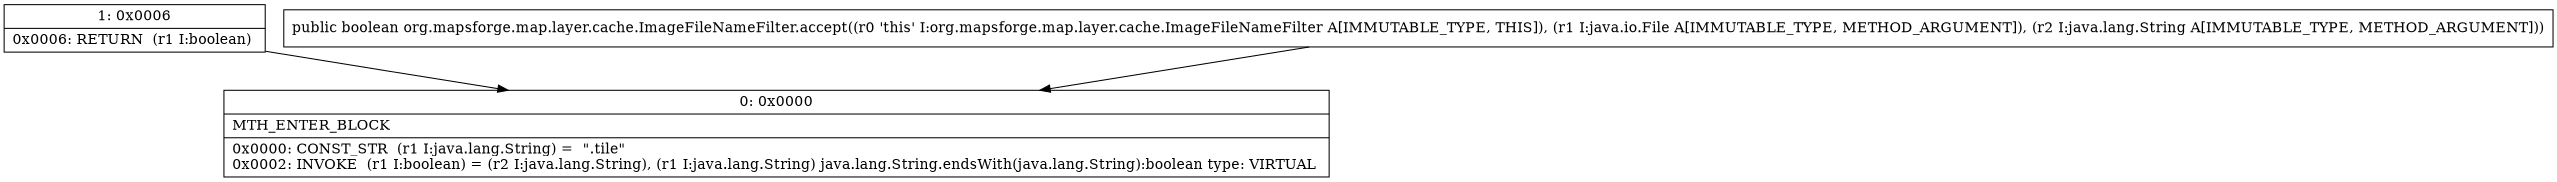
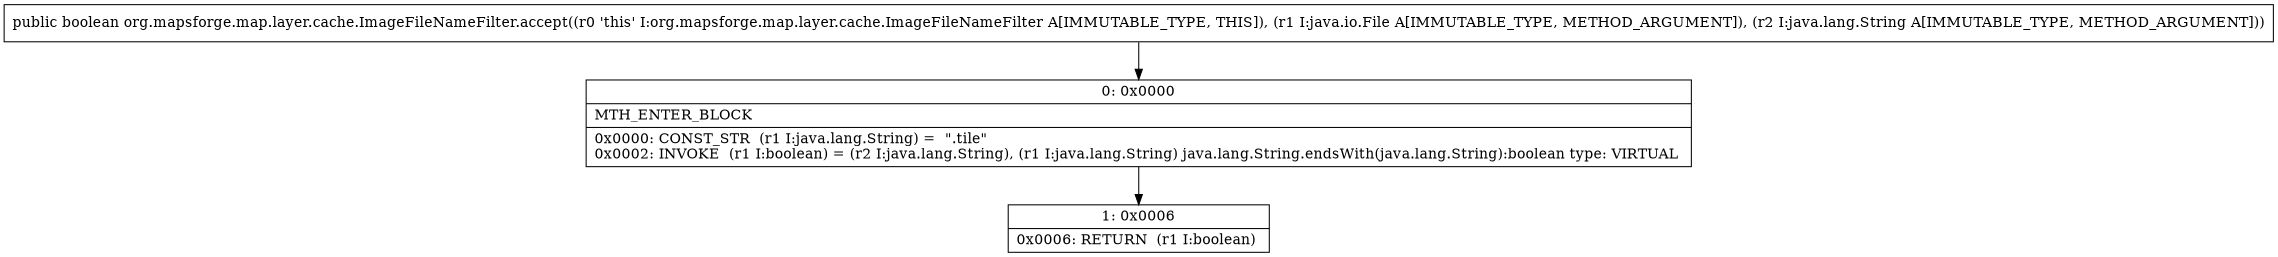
  digraph {
    node [shape=record]
    n1 [label="{0\:\ 0x0000|MTH_ENTER_BLOCK\l|0x0000: CONST_STR  (r1 I:java.lang.String) =  \".tile\" \l0x0002: INVOKE  (r1 I:boolean) = (r2 I:java.lang.String), (r1 I:java.lang.String) java.lang.String.endsWith(java.lang.String):boolean type: VIRTUAL \l}"]
    n2 [label="{1\:\ 0x0006|0x0006: RETURN  (r1 I:boolean) \l}"]
    n3 [label="{public boolean org.mapsforge.map.layer.cache.ImageFileNameFilter.accept((r0 'this' I:org.mapsforge.map.layer.cache.ImageFileNameFilter A[IMMUTABLE_TYPE, THIS]), (r1 I:java.io.File A[IMMUTABLE_TYPE, METHOD_ARGUMENT]), (r2 I:java.lang.String A[IMMUTABLE_TYPE, METHOD_ARGUMENT])) }"]
-   n2 -> n1
+   n1 -> n2
    n3 -> n1
  }
